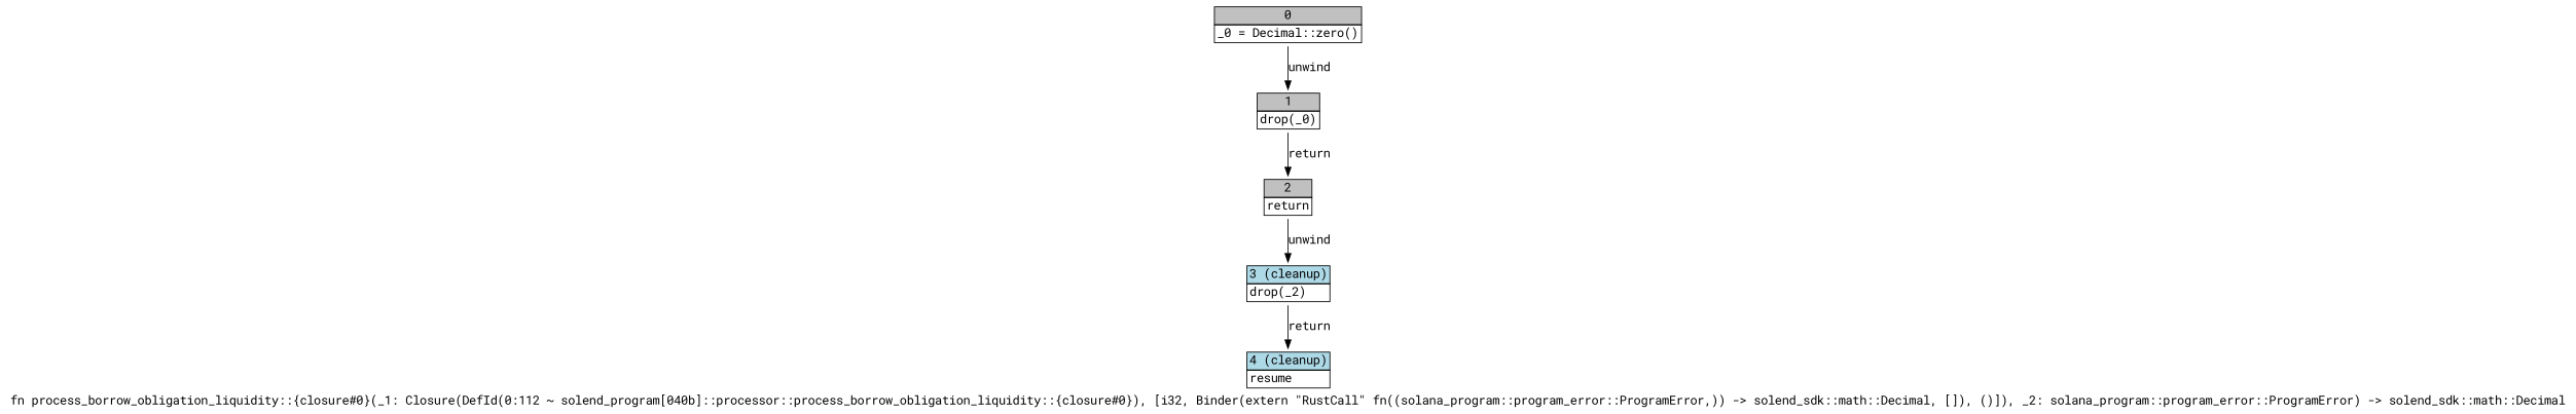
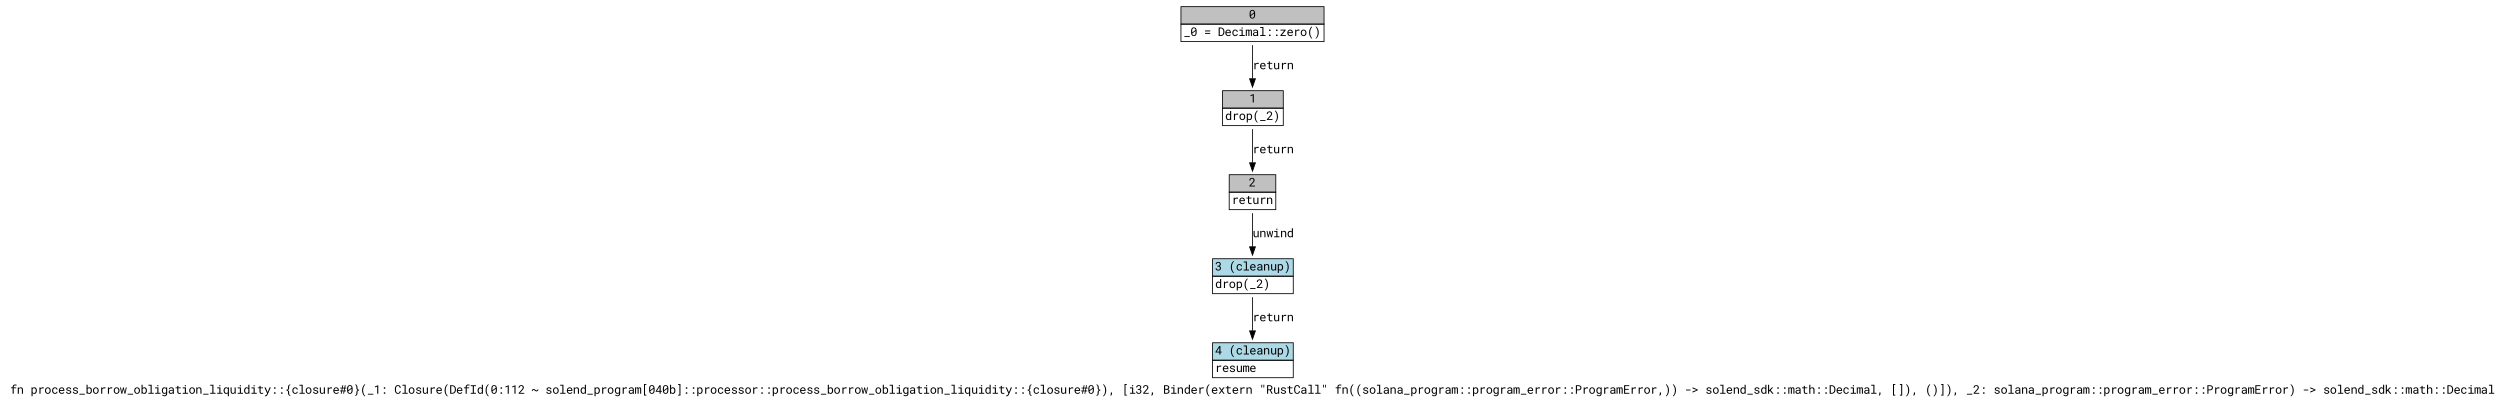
  digraph {
    fontname="Roboto Mono"
    label=<fn process_borrow_obligation_liquidity::{closure#0}(_1: Closure(DefId(0:112 ~ solend_program[040b]::processor::process_borrow_obligation_liquidity::{closure#0}), [i32, Binder(extern &quot;RustCall&quot; fn((solana_program::program_error::ProgramError,)) -&gt; solend_sdk::math::Decimal, []), ()]), _2: solana_program::program_error::ProgramError) -&gt; solend_sdk::math::Decimal<br align="left"/>>
    node [fontname="Roboto Mono" shape=none]
    edge [fontname="Roboto Mono"]
    n1 [label=<<table border="0" cellborder="1" cellspacing="0"><tr><td bgcolor="gray" align="center" colspan="1">0</td></tr><tr><td align="left">_0 = Decimal::zero()</td></tr></table>>]
-   n2 [label=<<table border="0" cellborder="1" cellspacing="0"><tr><td bgcolor="gray" align="center" colspan="1">1</td></tr><tr><td align="left">drop(_0)</td></tr></table>>]
+   n2 [label=<<table border="0" cellborder="1" cellspacing="0"><tr><td bgcolor="gray" align="center" colspan="1">1</td></tr><tr><td align="left">drop(_2)</td></tr></table>>]
    n3 [label=<<table border="0" cellborder="1" cellspacing="0"><tr><td bgcolor="gray" align="center" colspan="1">2</td></tr><tr><td align="left">return</td></tr></table>>]
    n4 [label=<<table border="0" cellborder="1" cellspacing="0"><tr><td bgcolor="lightblue" align="center" colspan="1">3 (cleanup)</td></tr><tr><td align="left">drop(_2)</td></tr></table>>]
    n5 [label=<<table border="0" cellborder="1" cellspacing="0"><tr><td bgcolor="lightblue" align="center" colspan="1">4 (cleanup)</td></tr><tr><td align="left">resume</td></tr></table>>]
-   n1 -> n2 [label=unwind]
+   n1 -> n2 [label=return]
    n2 -> n3 [label=return]
    n3 -> n4 [label=unwind]
    n4 -> n5 [label=return]
  }
